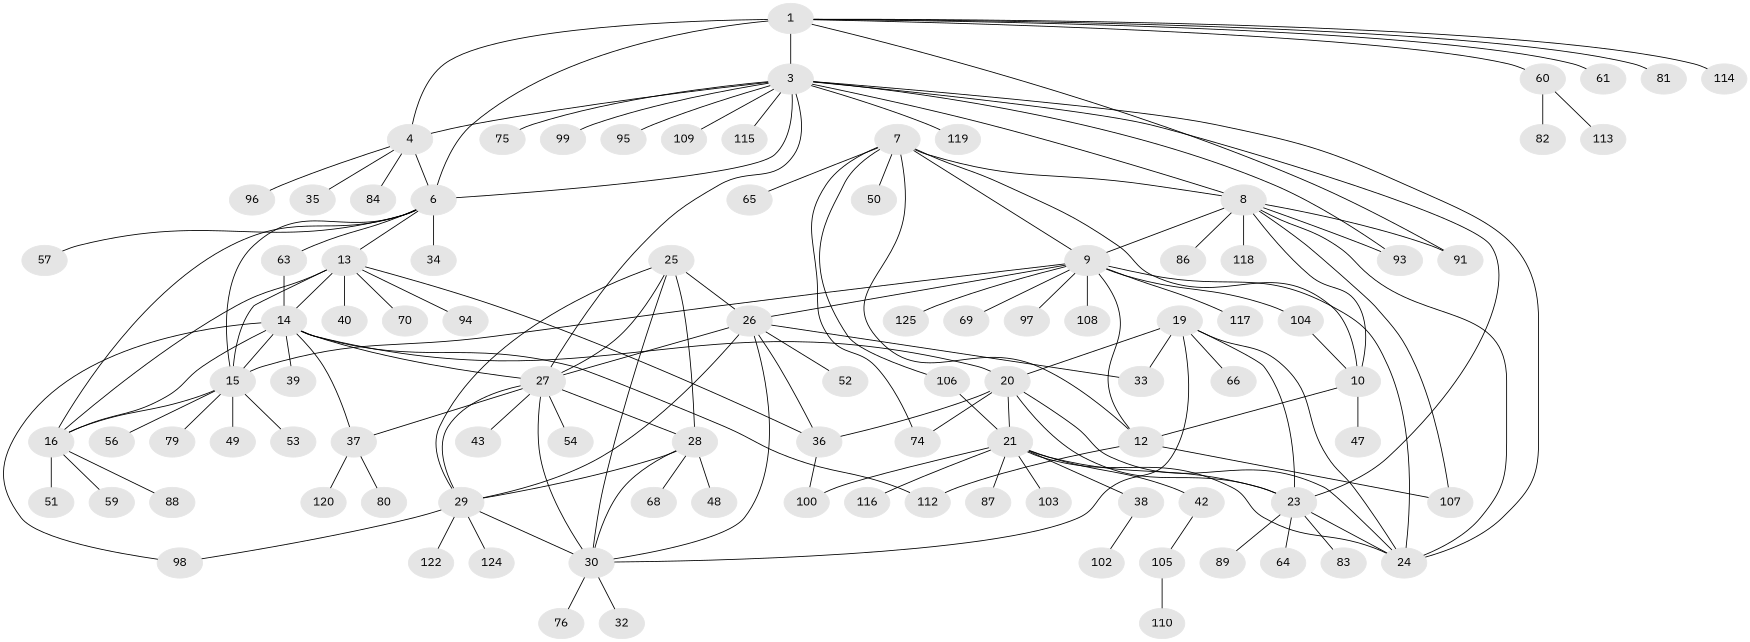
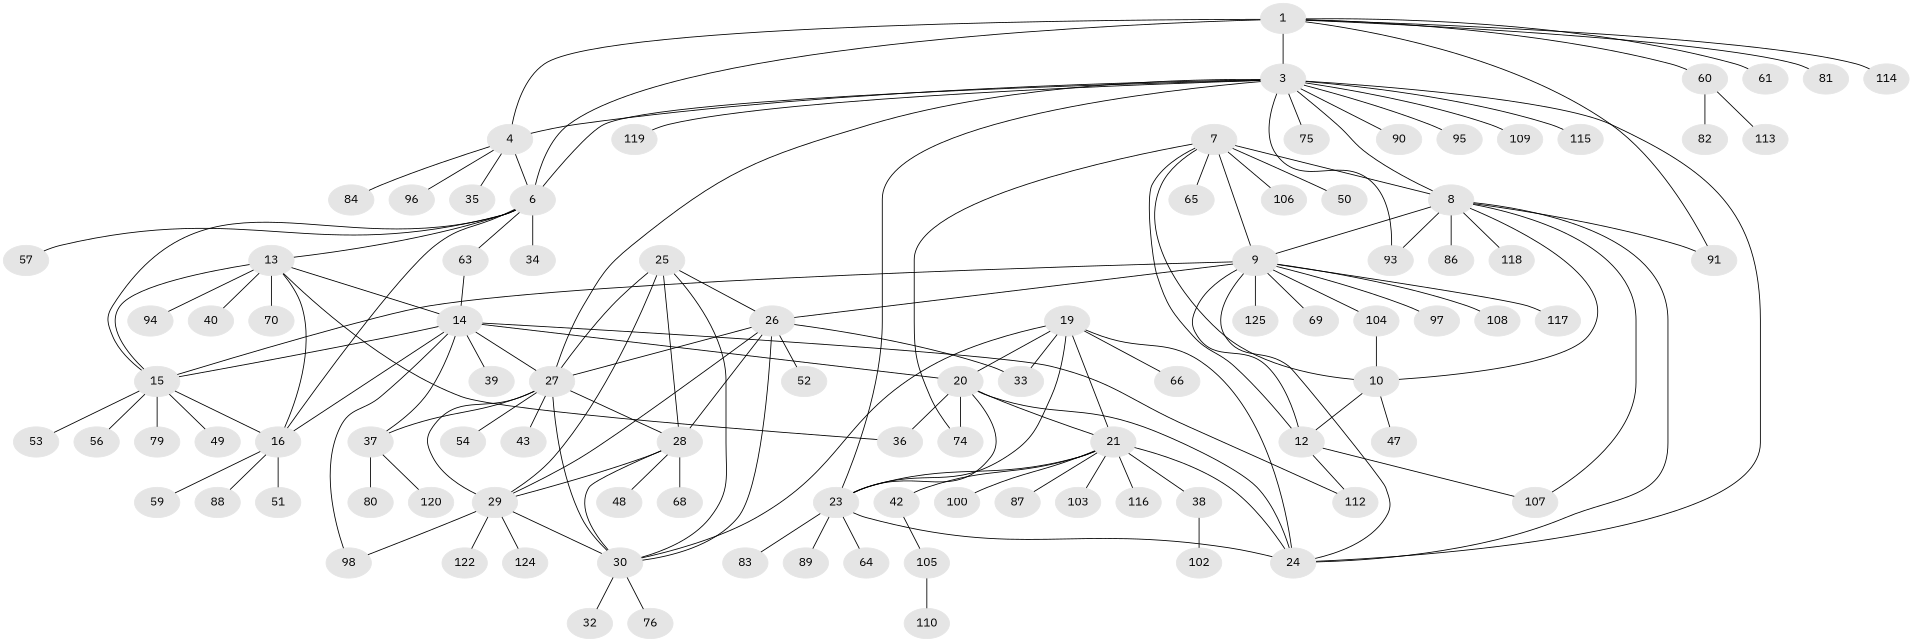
  graph {
    fontname="IBM Plex Sans"
    node [color=gray90 fontname="IBM Plex Sans" style=filled]
    edge [fontname="IBM Plex Sans"]
    1 [super="+2"]
    3 [super="+5"]
    4 [super="+45"]
    6 [super="+17"]
    60
    61
    81
    91
    114
    8 [super="+31"]
    23 [super="+123"]
    24 [super="+85"]
    27 [super="+92"]
    75
-   90 [label=99]
+   90
    93
    95
    109
    115
    119
    35
    84
    96
    13 [super="+70"]
    15 [super="+18"]
    16 [super="+41"]
    34
    57
    63
    82
    113
    9 [super="+11"]
    10 [super="+46"]
    86
    118
    107
    64
    83
    89
    37 [super="+66"]
    30 [super="+78"]
    28 [super="+121"]
    29 [super="+101"]
    43 [super="+55"]
    54 [super="+72"]
    14 [super="+62"]
    36
    40
    n49 [label=70]
    94
    112
    20 [super="+44"]
    39
    98
    49
    53
    56
    79
    51
    59
    88
    7 [super="+99"]
    12 [super="+111"]
    50 [super="+73"]
    65
    74
    106
    26
    69
    97
    104
    108
    117
    125
    47
    33
    52
    100
    21 [super="+22"]
    80
    120
    19 [super="+58"]
    n83 [label=66]
    38
    42 [super="+71"]
    87
    103
    116
    32
    76
    102
    105
    25
    48
    68
    122
    124
    110
    1 -- 3 [weight=4]
    1 -- 4 [weight=2]
    1 -- 6 [weight=2]
    1 -- 60
    1 -- 61
    1 -- 81
    1 -- 91
    1 -- 114
    3 -- 4 [weight=2]
    3 -- 6 [weight=2]
    3 -- 8
    3 -- 23
    3 -- 24
    3 -- 27
    3 -- 75
    3 -- 90
    3 -- 93
    3 -- 95
    3 -- 109
    3 -- 115
    3 -- 119
    4 -- 6
    4 -- 35
    4 -- 84
    4 -- 96
    6 -- 13
    6 -- 15 [weight=2]
    6 -- 16
    6 -- 34
    6 -- 57
    6 -- 63
    60 -- 82
    60 -- 113
    8 -- 91
    8 -- 24
    8 -- 93
    8 -- 9 [weight=2]
    8 -- 10
    8 -- 86
    8 -- 118
    8 -- 107
    23 -- 24
    23 -- 64
    23 -- 83
    23 -- 89
    27 -- 37
    27 -- 30
    27 -- 28
    27 -- 29
    27 -- 43
    27 -- 54
    13 -- 15 [weight=2]
    13 -- 16
    13 -- 14
    13 -- 36
    13 -- 40
    13 -- n49
    13 -- 94
    15 -- 16 [weight=2]
    15 -- 49
    15 -- 53
    15 -- 56
    15 -- 79
    16 -- 51
    16 -- 59
    16 -- 88
    63 -- 14
    9 -- 24
    9 -- 15
    9 -- 12 [weight=2]
    9 -- 26
    9 -- 69
    9 -- 97
    9 -- 104
    9 -- 108
    9 -- 117
    9 -- 125
    10 -- 12
    10 -- 47
    37 -- 80
    37 -- 120
    30 -- 32
    30 -- 76
    28 -- 30
    28 -- 29
    28 -- 48
    28 -- 68
    29 -- 30
    29 -- 98
    29 -- 122
    29 -- 124
    14 -- 27
    14 -- 15 [weight=2]
    14 -- 16
    14 -- 37
    14 -- 112
    14 -- 20
    14 -- 39
    14 -- 98
-   36 -- 100
    20 -- 23
    20 -- 24
    20 -- 36
    20 -- 74
    20 -- 21 [weight=2]
    7 -- 8
    7 -- 9 [weight=2]
    7 -- 10
    7 -- 12
    7 -- 50
    7 -- 65
    7 -- 74
    7 -- 106
    12 -- 107
    12 -- 112
    26 -- 27
    26 -- 30
-   26 -- 36
+   26 -- 28
    26 -- 29
    26 -- 33
    26 -- 52
    104 -- 10 [weight=2]
    21 -- 23 [weight=2]
    21 -- 24 [weight=2]
    21 -- 100
    21 -- 38
    21 -- 42
    21 -- 87
    21 -- 103
    21 -- 116
    19 -- 23
    19 -- 24
    19 -- 30
    19 -- 20
    19 -- 33
-   106 -- 21 [weight=2]
+   19 -- 21 [weight=2]
    19 -- n83
    38 -- 102
    42 -- 105
    105 -- 110
    25 -- 27
    25 -- 30
    25 -- 28
    25 -- 29
    25 -- 26
  }
